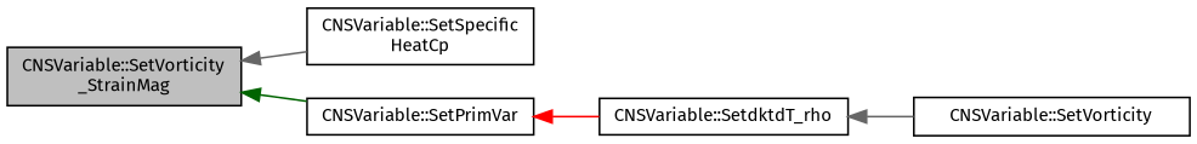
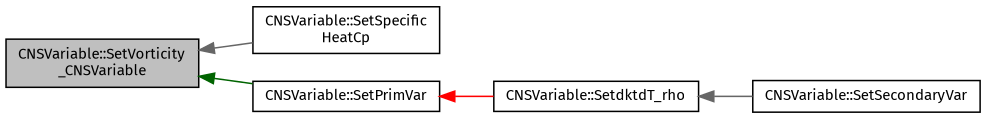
  digraph {
    fontname="Fira Sans"
    rankdir=LR
    node [color=black fillcolor=white fontname="Fira Sans" fontsize=10 shape=record style=filled]
    edge [color=gray40 dir=back fontname="Fira Sans" fontsize=10 labelfontname=Helvetica labelfontsize=10 style=solid]
-   n1 [fillcolor=grey75 fontcolor=black height=0.2 label="CNSVariable::SetVorticity\l_StrainMag" width=0.4]
+   n1 [fillcolor=grey75 fontcolor=black height=0.2 label="CNSVariable::SetVorticity\l_CNSVariable" width=0.4]
    n2 [height=0.2 label="CNSVariable::SetSpecific\lHeatCp" width=0.4]
    n3 [height=0.2 label="CNSVariable::SetPrimVar" width=0.4]
    n4 [height=0.2 label="CNSVariable::SetdktdT_rho" width=0.4]
-   n5 [height=0.2 label="CNSVariable::SetVorticity" width=0.4]
+   n5 [height=0.2 label="CNSVariable::SetSecondaryVar" width=0.4]
    n1 -> n2
    n1 -> n3 [color=darkgreen]
    n3 -> n4 [color=red]
    n4 -> n5
  }
